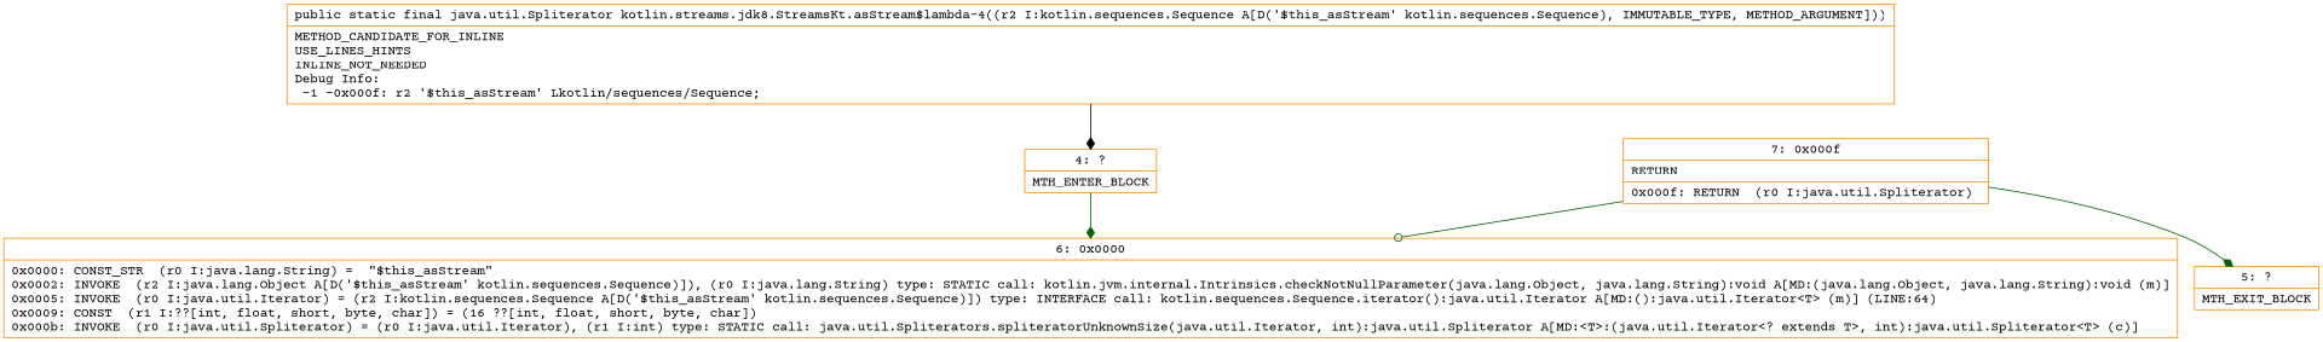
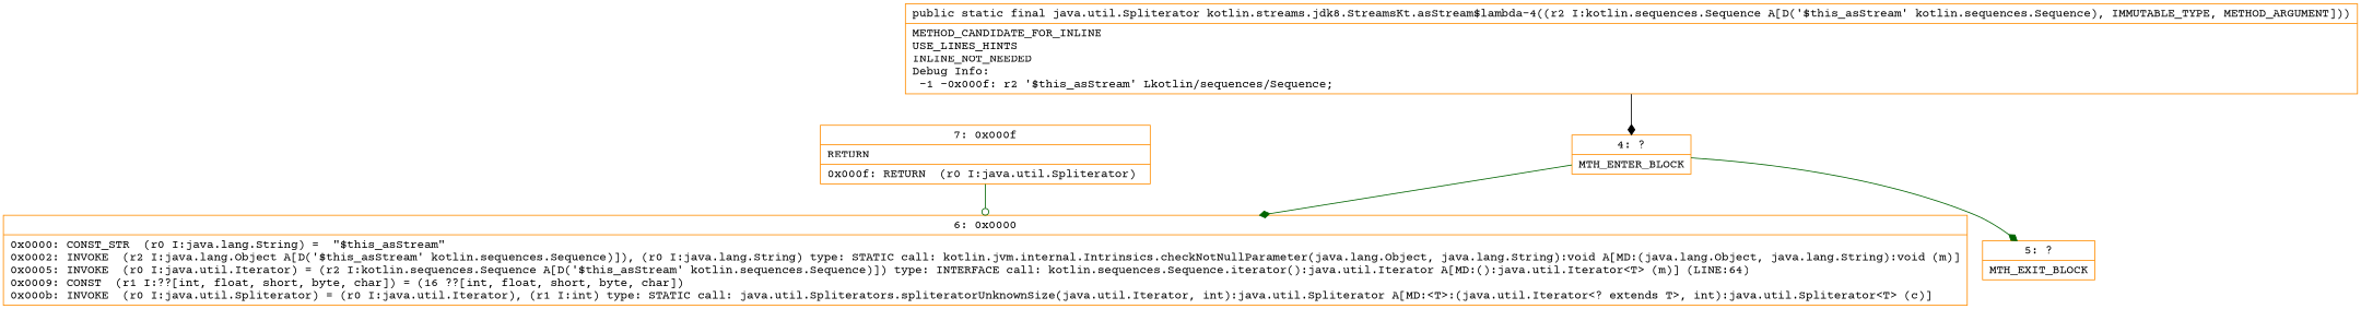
  digraph {
    fontname="Courier Prime"
    node [color=darkorange fontname="Courier Prime" shape=record]
    edge [arrowhead=diamond color=darkgreen fontname="Courier Prime"]
    n1 [label="{4\:\ ?|MTH_ENTER_BLOCK\l}"]
    n2 [label="{6\:\ 0x0000|0x0000: CONST_STR  (r0 I:java.lang.String) =  \"$this_asStream\" \l0x0002: INVOKE  (r2 I:java.lang.Object A[D('$this_asStream' kotlin.sequences.Sequence)]), (r0 I:java.lang.String) type: STATIC call: kotlin.jvm.internal.Intrinsics.checkNotNullParameter(java.lang.Object, java.lang.String):void A[MD:(java.lang.Object, java.lang.String):void (m)]\l0x0005: INVOKE  (r0 I:java.util.Iterator) = (r2 I:kotlin.sequences.Sequence A[D('$this_asStream' kotlin.sequences.Sequence)]) type: INTERFACE call: kotlin.sequences.Sequence.iterator():java.util.Iterator A[MD:():java.util.Iterator\<T\> (m)] (LINE:64)\l0x0009: CONST  (r1 I:??[int, float, short, byte, char]) = (16 ??[int, float, short, byte, char]) \l0x000b: INVOKE  (r0 I:java.util.Spliterator) = (r0 I:java.util.Iterator), (r1 I:int) type: STATIC call: java.util.Spliterators.spliteratorUnknownSize(java.util.Iterator, int):java.util.Spliterator A[MD:\<T\>:(java.util.Iterator\<? extends T\>, int):java.util.Spliterator\<T\> (c)]\l}"]
    n3 [label="{7\:\ 0x000f|RETURN\l|0x000f: RETURN  (r0 I:java.util.Spliterator) \l}"]
    n4 [label="{5\:\ ?|MTH_EXIT_BLOCK\l}"]
    n5 [label="{public static final java.util.Spliterator kotlin.streams.jdk8.StreamsKt.asStream$lambda\-4((r2 I:kotlin.sequences.Sequence A[D('$this_asStream' kotlin.sequences.Sequence), IMMUTABLE_TYPE, METHOD_ARGUMENT]))  | METHOD_CANDIDATE_FOR_INLINE\lUSE_LINES_HINTS\lINLINE_NOT_NEEDED\lDebug Info:\l  \-1 \-0x000f: r2 '$this_asStream' Lkotlin\/sequences\/Sequence;\l}"]
    n1 -> n2
    n3 -> n2 [arrowhead=odot]
-   n3 -> n4
+   n1 -> n4
    n5 -> n1 [color=black]
  }
